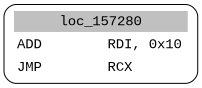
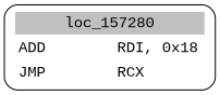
  digraph {
-   n1 [fontname="Courier New" label=<<table border="0" cellborder="0" cellpadding="3"><tr><td align="center" colspan="2" bgcolor="grey">loc_157280</td></tr><tr><td align="left">ADD        RDI, 0x10</td></tr><tr><td align="left">JMP        RCX</td></tr></table>> shape=Mrecord]
+   n1 [fontname="Courier New" label=<<table border="0" cellborder="0" cellpadding="3"><tr><td align="center" colspan="2" bgcolor="grey">loc_157280</td></tr><tr><td align="left">ADD        RDI, 0x18</td></tr><tr><td align="left">JMP        RCX</td></tr></table>> shape=Mrecord]
  }
